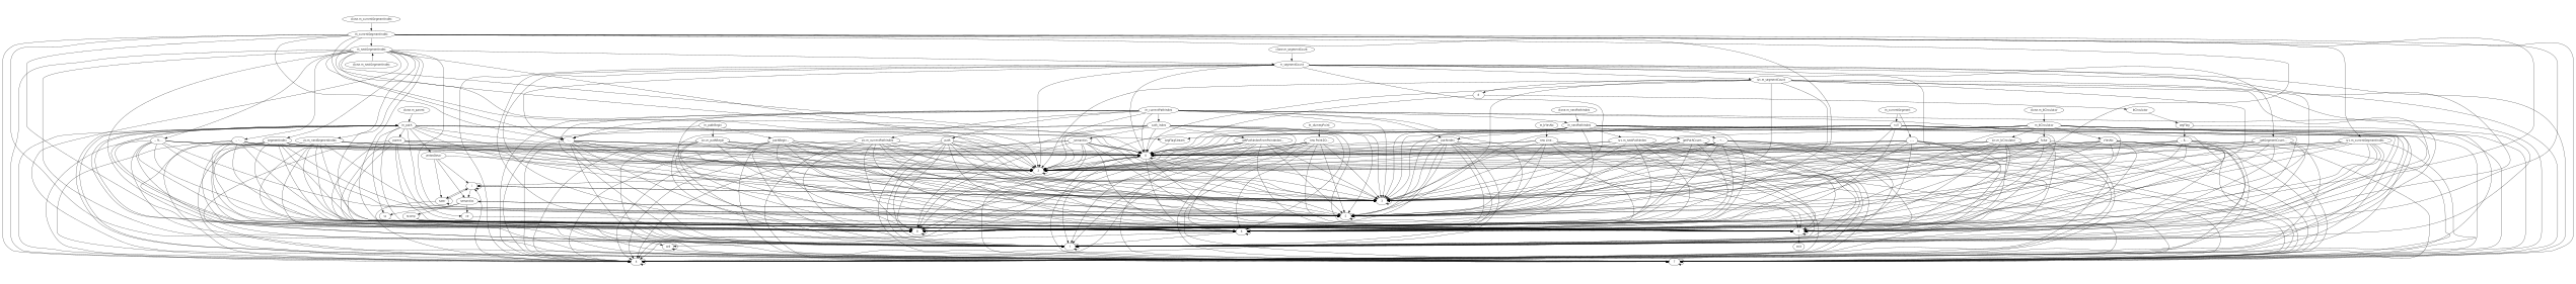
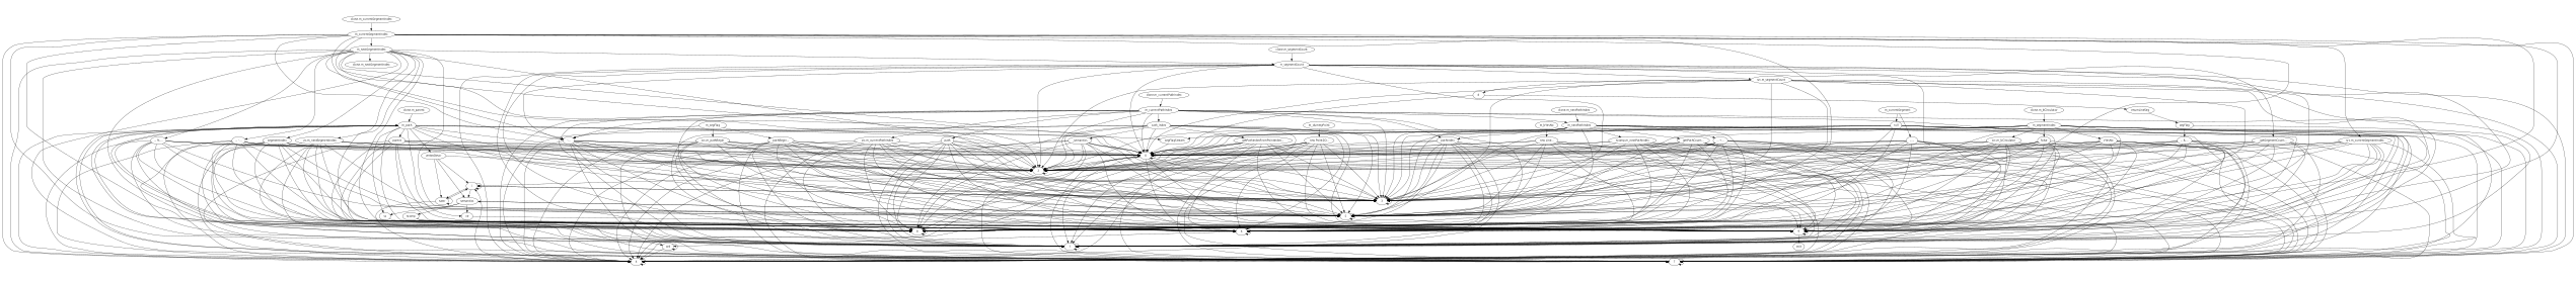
  strict digraph {
    fontname=Ubuntu
    node [fontname=Ubuntu]
    edge [fontname=Ubuntu]
    n1 [label=m_path]
    segFlagStream
    0
    parent
    1
    vertexDescr
    2
    3
    4
    5
    6
    7
    vs
    8
    ve
    9
    i
    nattr
    semantics
    ord
    exit
-   enumLineSeg [label=bCirculator]
+   enumLineSeg
    segFlag
    m_currentSegmentIndex
    "-..."
    m_nextSegmentIndex
    "src.m_currentSegmentIndex"
    m_segmentCount
    "... - ..."
    segmentIndex
    "src.m_nextSegmentIndex"
    "... % ..."
    "_getSegmentCount..."
    "src.m_segmentCount"
    m_nextPathIndex
    "... + ..."
    pathIndex
-   "src.m_nextPathIndex"
+   "src.m_nextPathIndex" [label="ncomp.m_nextPathIndex"]
    "getPathCount..."
    m_currentPathIndex
    path
    "src.m_currentPathIndex"
    path_index
    n44 [label=_semantics]
    "getPathIndexFromPointIndex..."
    d
-   m_bCirculator
+   m_bCirculator [label=m_segmentIndex]
    false
    "src.m_bCirculator"
    bYesNo
    m_currentSegment
    null
    "......"
-   m_pathBegin
+   m_pathBegin [label=m_segFlag]
    n55 [label="pathBegin..."]
    "src.m_pathBegin"
    m_dummyPoint
    "new Point2D..."
    "clone.m_currentSegmentIndex"
    "clone.m_nextSegmentIndex"
    "clone.m_segmentCount"
+   "clone.m_currentPathIndex"
    "clone.m_nextPathIndex"
    "clone.m_parent"
    "clone.m_bCirculator"
    "... & ..."
    n67 [label=m_bYesNo]
    "new Line..."
    ncomp
    n1 -> segFlagStream
    n1 -> 0
    n1 -> parent
    n1 -> 1
    n1 -> vertexDescr
    n1 -> 2
    n1 -> 3
    n1 -> 4
    n1 -> 5
    n1 -> 6
    n1 -> 7
    n1 -> vs
    n1 -> 8
    n1 -> ve
    n1 -> 9
    segFlagStream -> 0
    0 -> 0
    0 -> 1
    0 -> 2
    0 -> 3
    0 -> 4
    0 -> 5
    0 -> 6
    0 -> 7
    0 -> 8
    0 -> 9
    parent -> 0
    parent -> 1
    parent -> 2
    parent -> 3
    parent -> 4
    parent -> 5
    parent -> 6
    parent -> 7
    parent -> 8
    parent -> 9
    1 -> n1
    1 -> 1
    vertexDescr -> 2
    vertexDescr -> i
    vertexDescr -> nattr
    vertexDescr -> semantics
    2 -> 2
    2 -> i
    3 -> 3
    3 -> i
    4 -> 4
    4 -> i
    5 -> 5
    5 -> semantics
    6 -> 6
    6 -> ord
    7 -> n1
    7 -> 7
    vs -> 8
    8 -> n1
    8 -> 8
    ve -> 9
    9 -> 9
    9 -> exit
    i -> 3
    i -> i
    i -> nattr
    i -> semantics
    nattr -> 4
    nattr -> i
    nattr -> nattr
    semantics -> 5
    semantics -> vs
    semantics -> ve
    semantics -> ncomp
-   ord -> 7
+   ord -> 4
    ord -> ord
    enumLineSeg -> segFlag
    segFlag -> 1
    segFlag -> "... & ..."
    m_currentSegmentIndex -> 0
    m_currentSegmentIndex -> 1
    m_currentSegmentIndex -> 2
    m_currentSegmentIndex -> 3
    m_currentSegmentIndex -> 4
    m_currentSegmentIndex -> 5
    m_currentSegmentIndex -> 6
    m_currentSegmentIndex -> 7
    m_currentSegmentIndex -> 8
    m_currentSegmentIndex -> 9
    m_currentSegmentIndex -> "-..."
    m_currentSegmentIndex -> m_nextSegmentIndex
    m_currentSegmentIndex -> "src.m_currentSegmentIndex"
    "-..." -> 0
    "-..." -> 1
    "-..." -> 2
    "-..." -> 3
    "-..." -> 4
    "-..." -> 5
    "-..." -> 6
    "-..." -> 7
    "-..." -> 8
    "-..." -> 9
    m_nextSegmentIndex -> 0
    m_nextSegmentIndex -> 1
    m_nextSegmentIndex -> 2
    m_nextSegmentIndex -> 3
    m_nextSegmentIndex -> 4
    m_nextSegmentIndex -> 5
    m_nextSegmentIndex -> 6
    m_nextSegmentIndex -> 7
    m_nextSegmentIndex -> 8
    m_nextSegmentIndex -> 9
    m_nextSegmentIndex -> "-..."
    m_nextSegmentIndex -> m_segmentCount
    m_nextSegmentIndex -> "... - ..."
    m_nextSegmentIndex -> segmentIndex
    m_nextSegmentIndex -> "src.m_nextSegmentIndex"
    m_nextSegmentIndex -> "... % ..."
    "src.m_currentSegmentIndex" -> 0
    "src.m_currentSegmentIndex" -> 1
    "src.m_currentSegmentIndex" -> 2
    "src.m_currentSegmentIndex" -> 3
    "src.m_currentSegmentIndex" -> 4
    "src.m_currentSegmentIndex" -> 5
    "src.m_currentSegmentIndex" -> 6
    "src.m_currentSegmentIndex" -> 7
    "src.m_currentSegmentIndex" -> 8
    "src.m_currentSegmentIndex" -> 9
    m_segmentCount -> 0
    m_segmentCount -> 1
    m_segmentCount -> 2
    m_segmentCount -> 3
    m_segmentCount -> 4
    m_segmentCount -> 5
    m_segmentCount -> 6
    m_segmentCount -> 7
    m_segmentCount -> 8
    m_segmentCount -> 9
    m_segmentCount -> "-..."
    m_segmentCount -> "_getSegmentCount..."
    m_segmentCount -> "src.m_segmentCount"
    "... - ..." -> 0
    "... - ..." -> 1
    "... - ..." -> 2
    "... - ..." -> 3
    "... - ..." -> 4
    "... - ..." -> 5
    "... - ..." -> 6
    "... - ..." -> 7
    "... - ..." -> 8
    "... - ..." -> 9
    segmentIndex -> 0
    segmentIndex -> 1
    segmentIndex -> 2
    segmentIndex -> 3
    segmentIndex -> 4
    segmentIndex -> 5
    segmentIndex -> 6
    segmentIndex -> 7
    segmentIndex -> 8
    segmentIndex -> 9
    "src.m_nextSegmentIndex" -> 0
    "src.m_nextSegmentIndex" -> 1
    "src.m_nextSegmentIndex" -> 2
    "src.m_nextSegmentIndex" -> 3
    "src.m_nextSegmentIndex" -> 4
    "src.m_nextSegmentIndex" -> 5
    "src.m_nextSegmentIndex" -> 6
    "src.m_nextSegmentIndex" -> 7
    "src.m_nextSegmentIndex" -> 8
    "src.m_nextSegmentIndex" -> 9
    "... % ..." -> 0
    "... % ..." -> 1
    "... % ..." -> 2
    "... % ..." -> 3
    "... % ..." -> 4
    "... % ..." -> 5
    "... % ..." -> 6
    "... % ..." -> 7
    "... % ..." -> 8
    "... % ..." -> 9
    "_getSegmentCount..." -> 0
    "_getSegmentCount..." -> 1
    "_getSegmentCount..." -> 2
    "_getSegmentCount..." -> 3
    "_getSegmentCount..." -> 4
    "_getSegmentCount..." -> 5
    "_getSegmentCount..." -> 6
    "_getSegmentCount..." -> 7
    "_getSegmentCount..." -> 9
    "src.m_segmentCount" -> 0
    "src.m_segmentCount" -> 1
    "src.m_segmentCount" -> 2
    "src.m_segmentCount" -> 3
    "src.m_segmentCount" -> 5
    "src.m_segmentCount" -> 6
    "src.m_segmentCount" -> 7
    "src.m_segmentCount" -> 8
    "src.m_segmentCount" -> 9
    "src.m_segmentCount" -> d
    m_nextPathIndex -> 0
    m_nextPathIndex -> 1
    m_nextPathIndex -> 2
    m_nextPathIndex -> 3
    m_nextPathIndex -> 4
    m_nextPathIndex -> 5
    m_nextPathIndex -> 6
    m_nextPathIndex -> 7
    m_nextPathIndex -> 8
    m_nextPathIndex -> 9
    m_nextPathIndex -> "... + ..."
    m_nextPathIndex -> pathIndex
    m_nextPathIndex -> "src.m_nextPathIndex"
    m_nextPathIndex -> "getPathCount..."
    "... + ..." -> 0
    "... + ..." -> 1
    "... + ..." -> 2
    "... + ..." -> 3
    "... + ..." -> 4
    "... + ..." -> 5
    "... + ..." -> 6
    "... + ..." -> 7
    "... + ..." -> 8
    "... + ..." -> 9
    pathIndex -> 0
    pathIndex -> 1
    pathIndex -> 2
    pathIndex -> 3
    pathIndex -> 4
    pathIndex -> 5
    pathIndex -> 6
    pathIndex -> 7
    pathIndex -> 8
    pathIndex -> 9
    "src.m_nextPathIndex" -> 0
    "src.m_nextPathIndex" -> 1
    "src.m_nextPathIndex" -> 2
    "src.m_nextPathIndex" -> 3
    "src.m_nextPathIndex" -> 4
    "src.m_nextPathIndex" -> 5
    "src.m_nextPathIndex" -> 6
    "src.m_nextPathIndex" -> 7
    "src.m_nextPathIndex" -> 8
    "src.m_nextPathIndex" -> 9
    "getPathCount..." -> 0
    "getPathCount..." -> 1
    "getPathCount..." -> 2
    "getPathCount..." -> 3
    "getPathCount..." -> 4
    "getPathCount..." -> 5
    "getPathCount..." -> 6
    "getPathCount..." -> 7
    "getPathCount..." -> 8
    "getPathCount..." -> 9
    m_currentPathIndex -> 0
    m_currentPathIndex -> 1
    m_currentPathIndex -> 2
    m_currentPathIndex -> 3
    m_currentPathIndex -> 4
    m_currentPathIndex -> 6
    m_currentPathIndex -> 7
    m_currentPathIndex -> 8
    m_currentPathIndex -> 9
    m_currentPathIndex -> "-..."
    m_currentPathIndex -> m_nextPathIndex
    m_currentPathIndex -> pathIndex
    m_currentPathIndex -> path
    m_currentPathIndex -> "src.m_currentPathIndex"
    m_currentPathIndex -> path_index
    path -> 0
    path -> 1
    path -> 2
    path -> 3
    path -> 4
    path -> 5
    path -> 6
    path -> 7
    path -> 8
    path -> 9
    "src.m_currentPathIndex" -> 0
    "src.m_currentPathIndex" -> 1
    "src.m_currentPathIndex" -> 2
    "src.m_currentPathIndex" -> 3
    "src.m_currentPathIndex" -> 4
    "src.m_currentPathIndex" -> 5
    "src.m_currentPathIndex" -> 6
    "src.m_currentPathIndex" -> 7
    "src.m_currentPathIndex" -> 8
    "src.m_currentPathIndex" -> 9
    path_index -> 0
    path_index -> 1
    path_index -> 2
    path_index -> 3
    path_index -> 4
    path_index -> 5
    path_index -> 6
    path_index -> 7
    path_index -> 8
    path_index -> 9
    path_index -> n44
    path_index -> "getPathIndexFromPointIndex..."
    n44 -> 0
    n44 -> 1
    n44 -> 2
    n44 -> 3
    n44 -> 4
    n44 -> 5
    n44 -> 6
    n44 -> 7
    n44 -> 8
    n44 -> 9
    "getPathIndexFromPointIndex..." -> 0
    "getPathIndexFromPointIndex..." -> 1
    "getPathIndexFromPointIndex..." -> 2
    "getPathIndexFromPointIndex..." -> 3
    "getPathIndexFromPointIndex..." -> 4
    "getPathIndexFromPointIndex..." -> 5
    "getPathIndexFromPointIndex..." -> 6
    "getPathIndexFromPointIndex..." -> 7
    "getPathIndexFromPointIndex..." -> 8
    "getPathIndexFromPointIndex..." -> 9
    d -> 0
    d -> enumLineSeg
    m_bCirculator -> 0
    m_bCirculator -> 1
    m_bCirculator -> 2
    m_bCirculator -> 3
    m_bCirculator -> 4
    m_bCirculator -> 5
    m_bCirculator -> 6
    m_bCirculator -> 7
    m_bCirculator -> 8
    m_bCirculator -> 9
    m_bCirculator -> false
    m_bCirculator -> "src.m_bCirculator"
    m_bCirculator -> bYesNo
    false -> 0
-   6 -> 1
+   false -> 1
    false -> 2
    false -> 3
    false -> 4
    false -> 5
    false -> 6
    false -> 7
    false -> 8
    false -> 9
    "src.m_bCirculator" -> 0
    "src.m_bCirculator" -> 1
    "src.m_bCirculator" -> 2
    "src.m_bCirculator" -> 3
    "src.m_bCirculator" -> 4
    "src.m_bCirculator" -> 5
    "src.m_bCirculator" -> 6
    "src.m_bCirculator" -> 7
    "src.m_bCirculator" -> 8
    "src.m_bCirculator" -> 9
    bYesNo -> 0
    bYesNo -> 1
    bYesNo -> 2
    bYesNo -> 3
    bYesNo -> 4
    bYesNo -> 5
    bYesNo -> 6
    bYesNo -> 7
    bYesNo -> 8
    bYesNo -> 9
    m_currentSegment -> null
    m_currentSegment -> "......"
    null -> segFlagStream
    null -> 0
    null -> 1
    null -> 3
    null -> 4
    null -> 5
    null -> 6
    null -> 7
    null -> 8
    null -> 9
    "......" -> 0
    "......" -> 1
    "......" -> 2
    "......" -> 3
    "......" -> 4
    "......" -> 5
    "......" -> 6
    "......" -> 7
    "......" -> 8
    "......" -> 9
    m_pathBegin -> "-..."
    m_pathBegin -> n55
    m_pathBegin -> "src.m_pathBegin"
    n55 -> 0
    n55 -> 1
    n55 -> 2
    n55 -> 3
    n55 -> 4
    n55 -> 5
    n55 -> 6
    n55 -> 7
    n55 -> 8
    n55 -> 9
    "src.m_pathBegin" -> 0
    "src.m_pathBegin" -> 1
    "src.m_pathBegin" -> 2
    "src.m_pathBegin" -> 3
    "src.m_pathBegin" -> 4
    "src.m_pathBegin" -> 5
    "src.m_pathBegin" -> 6
    "src.m_pathBegin" -> 7
    "src.m_pathBegin" -> 8
    "src.m_pathBegin" -> 9
    m_dummyPoint -> "new Point2D..."
    "new Point2D..." -> 0
    "new Point2D..." -> 1
    "new Point2D..." -> 2
    "new Point2D..." -> 3
    "new Point2D..." -> 4
    "new Point2D..." -> 5
    "new Point2D..." -> 6
    "new Point2D..." -> 7
    "new Point2D..." -> 8
    "new Point2D..." -> 9
    "clone.m_currentSegmentIndex" -> m_currentSegmentIndex
-   "clone.m_nextSegmentIndex" -> m_nextSegmentIndex
+   m_nextSegmentIndex -> "clone.m_nextSegmentIndex"
    "clone.m_segmentCount" -> m_segmentCount
+   "clone.m_currentPathIndex" -> m_currentPathIndex
    "clone.m_nextPathIndex" -> m_nextPathIndex
    "clone.m_parent" -> n1
    "clone.m_bCirculator" -> m_bCirculator
    "... & ..." -> 0
    "... & ..." -> 1
    "... & ..." -> 2
    "... & ..." -> 3
    "... & ..." -> 4
    "... & ..." -> 5
    "... & ..." -> 6
    "... & ..." -> 7
    "... & ..." -> 8
    "... & ..." -> 9
    n67 -> "new Line..."
    "new Line..." -> 0
    "new Line..." -> 1
    "new Line..." -> 2
    "new Line..." -> 3
    "new Line..." -> 4
    "new Line..." -> 5
    "new Line..." -> 6
    "new Line..." -> 7
    "new Line..." -> 8
    "new Line..." -> 9
    ncomp -> 6
    ncomp -> ord
  }
